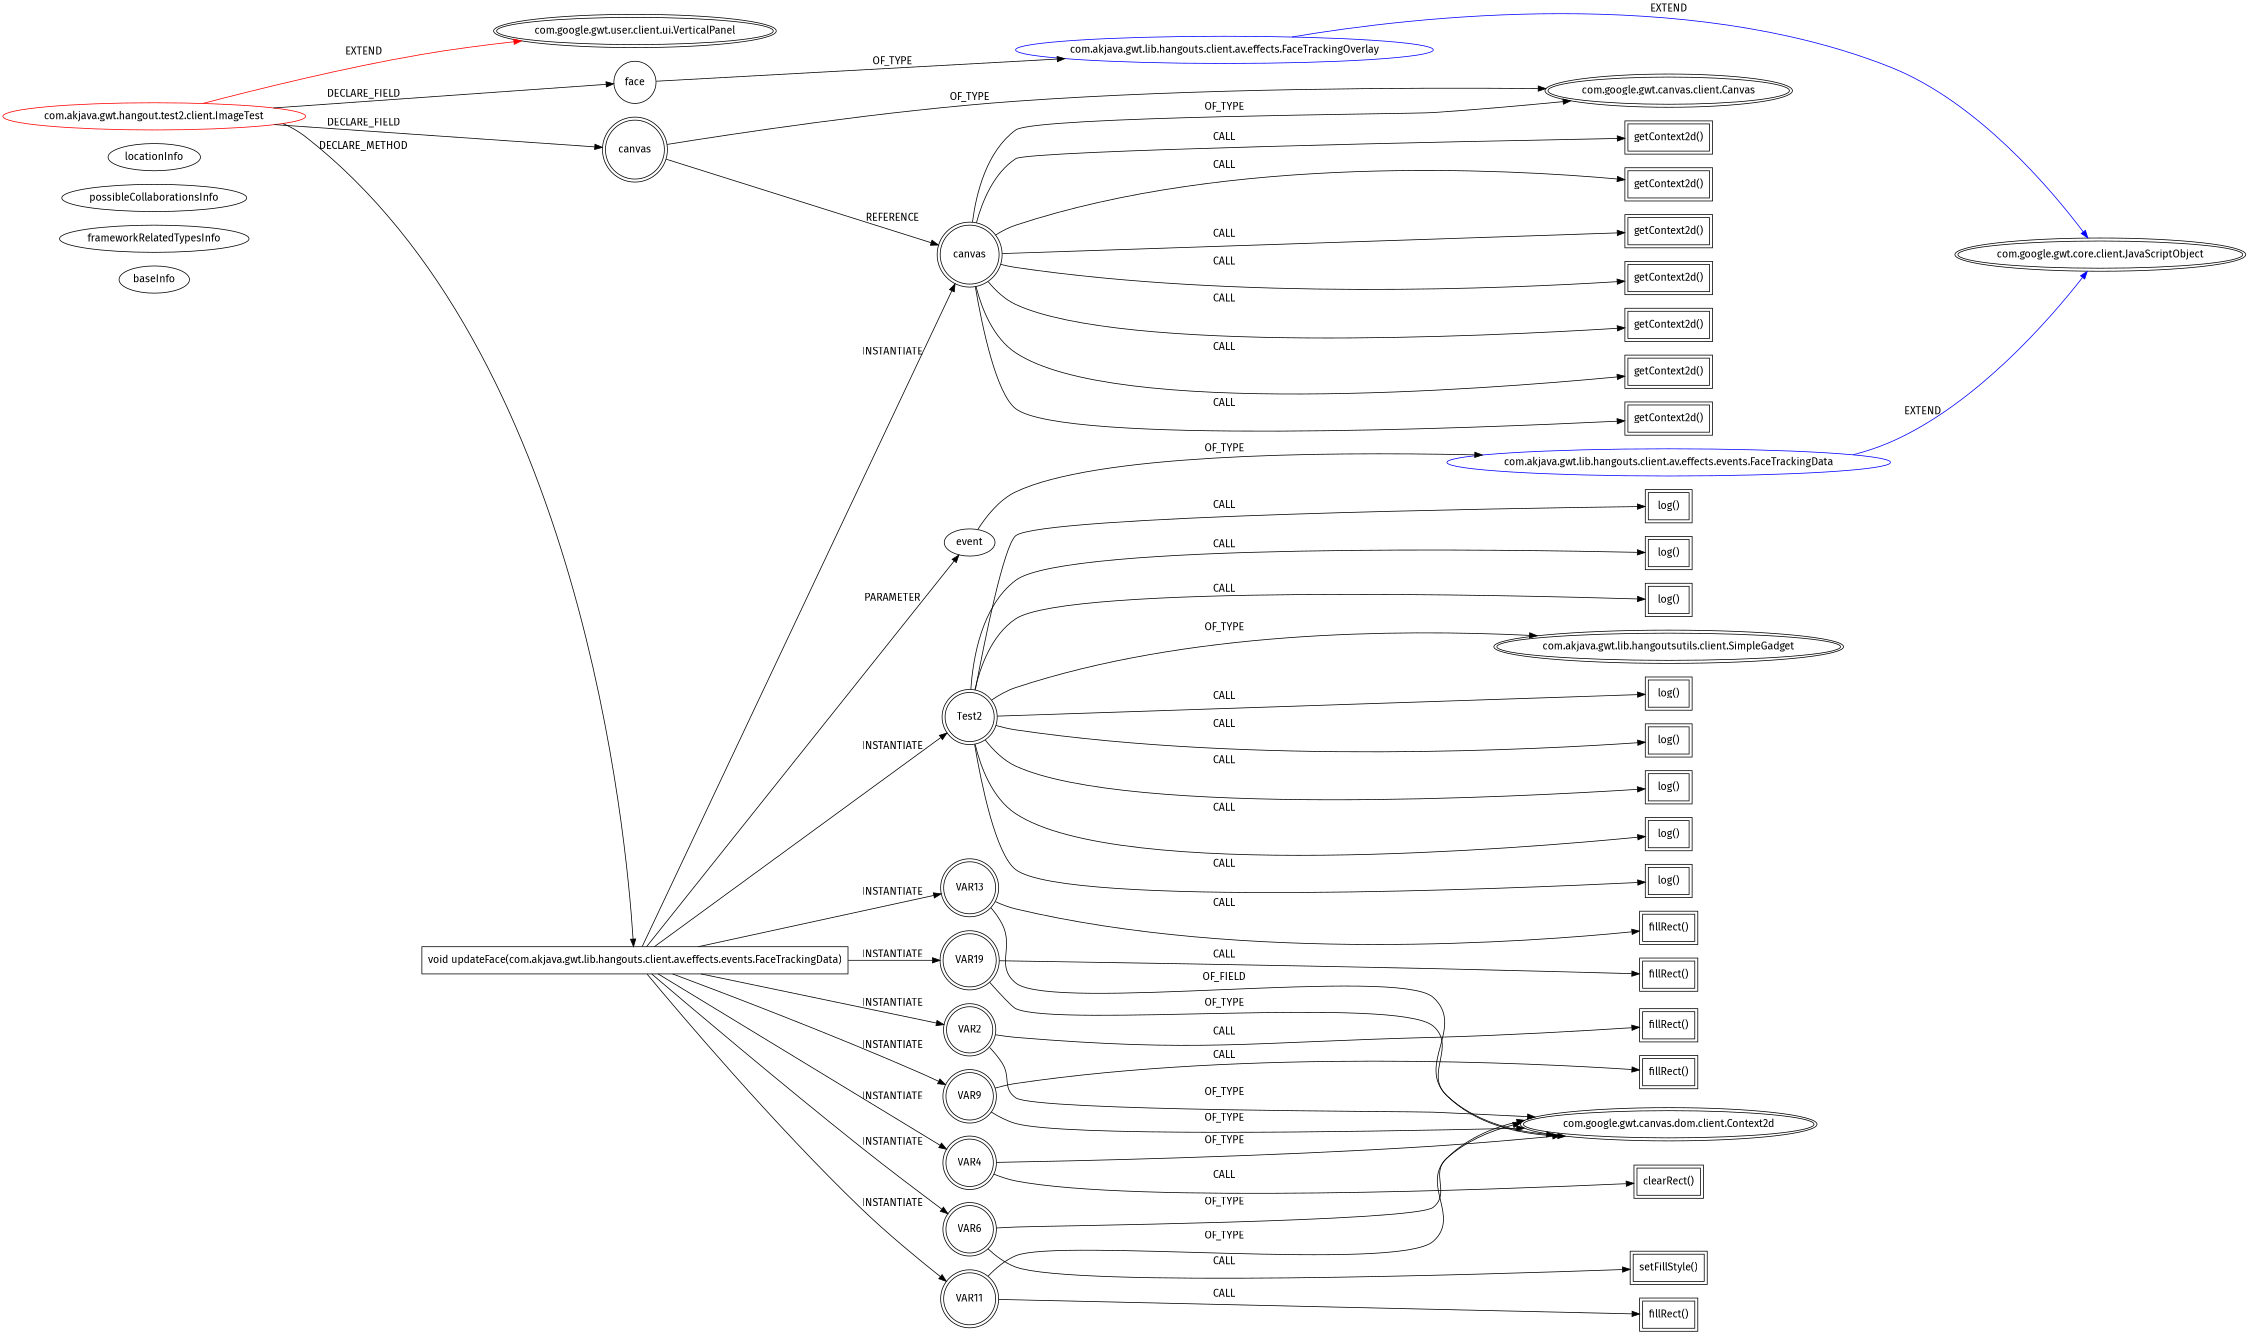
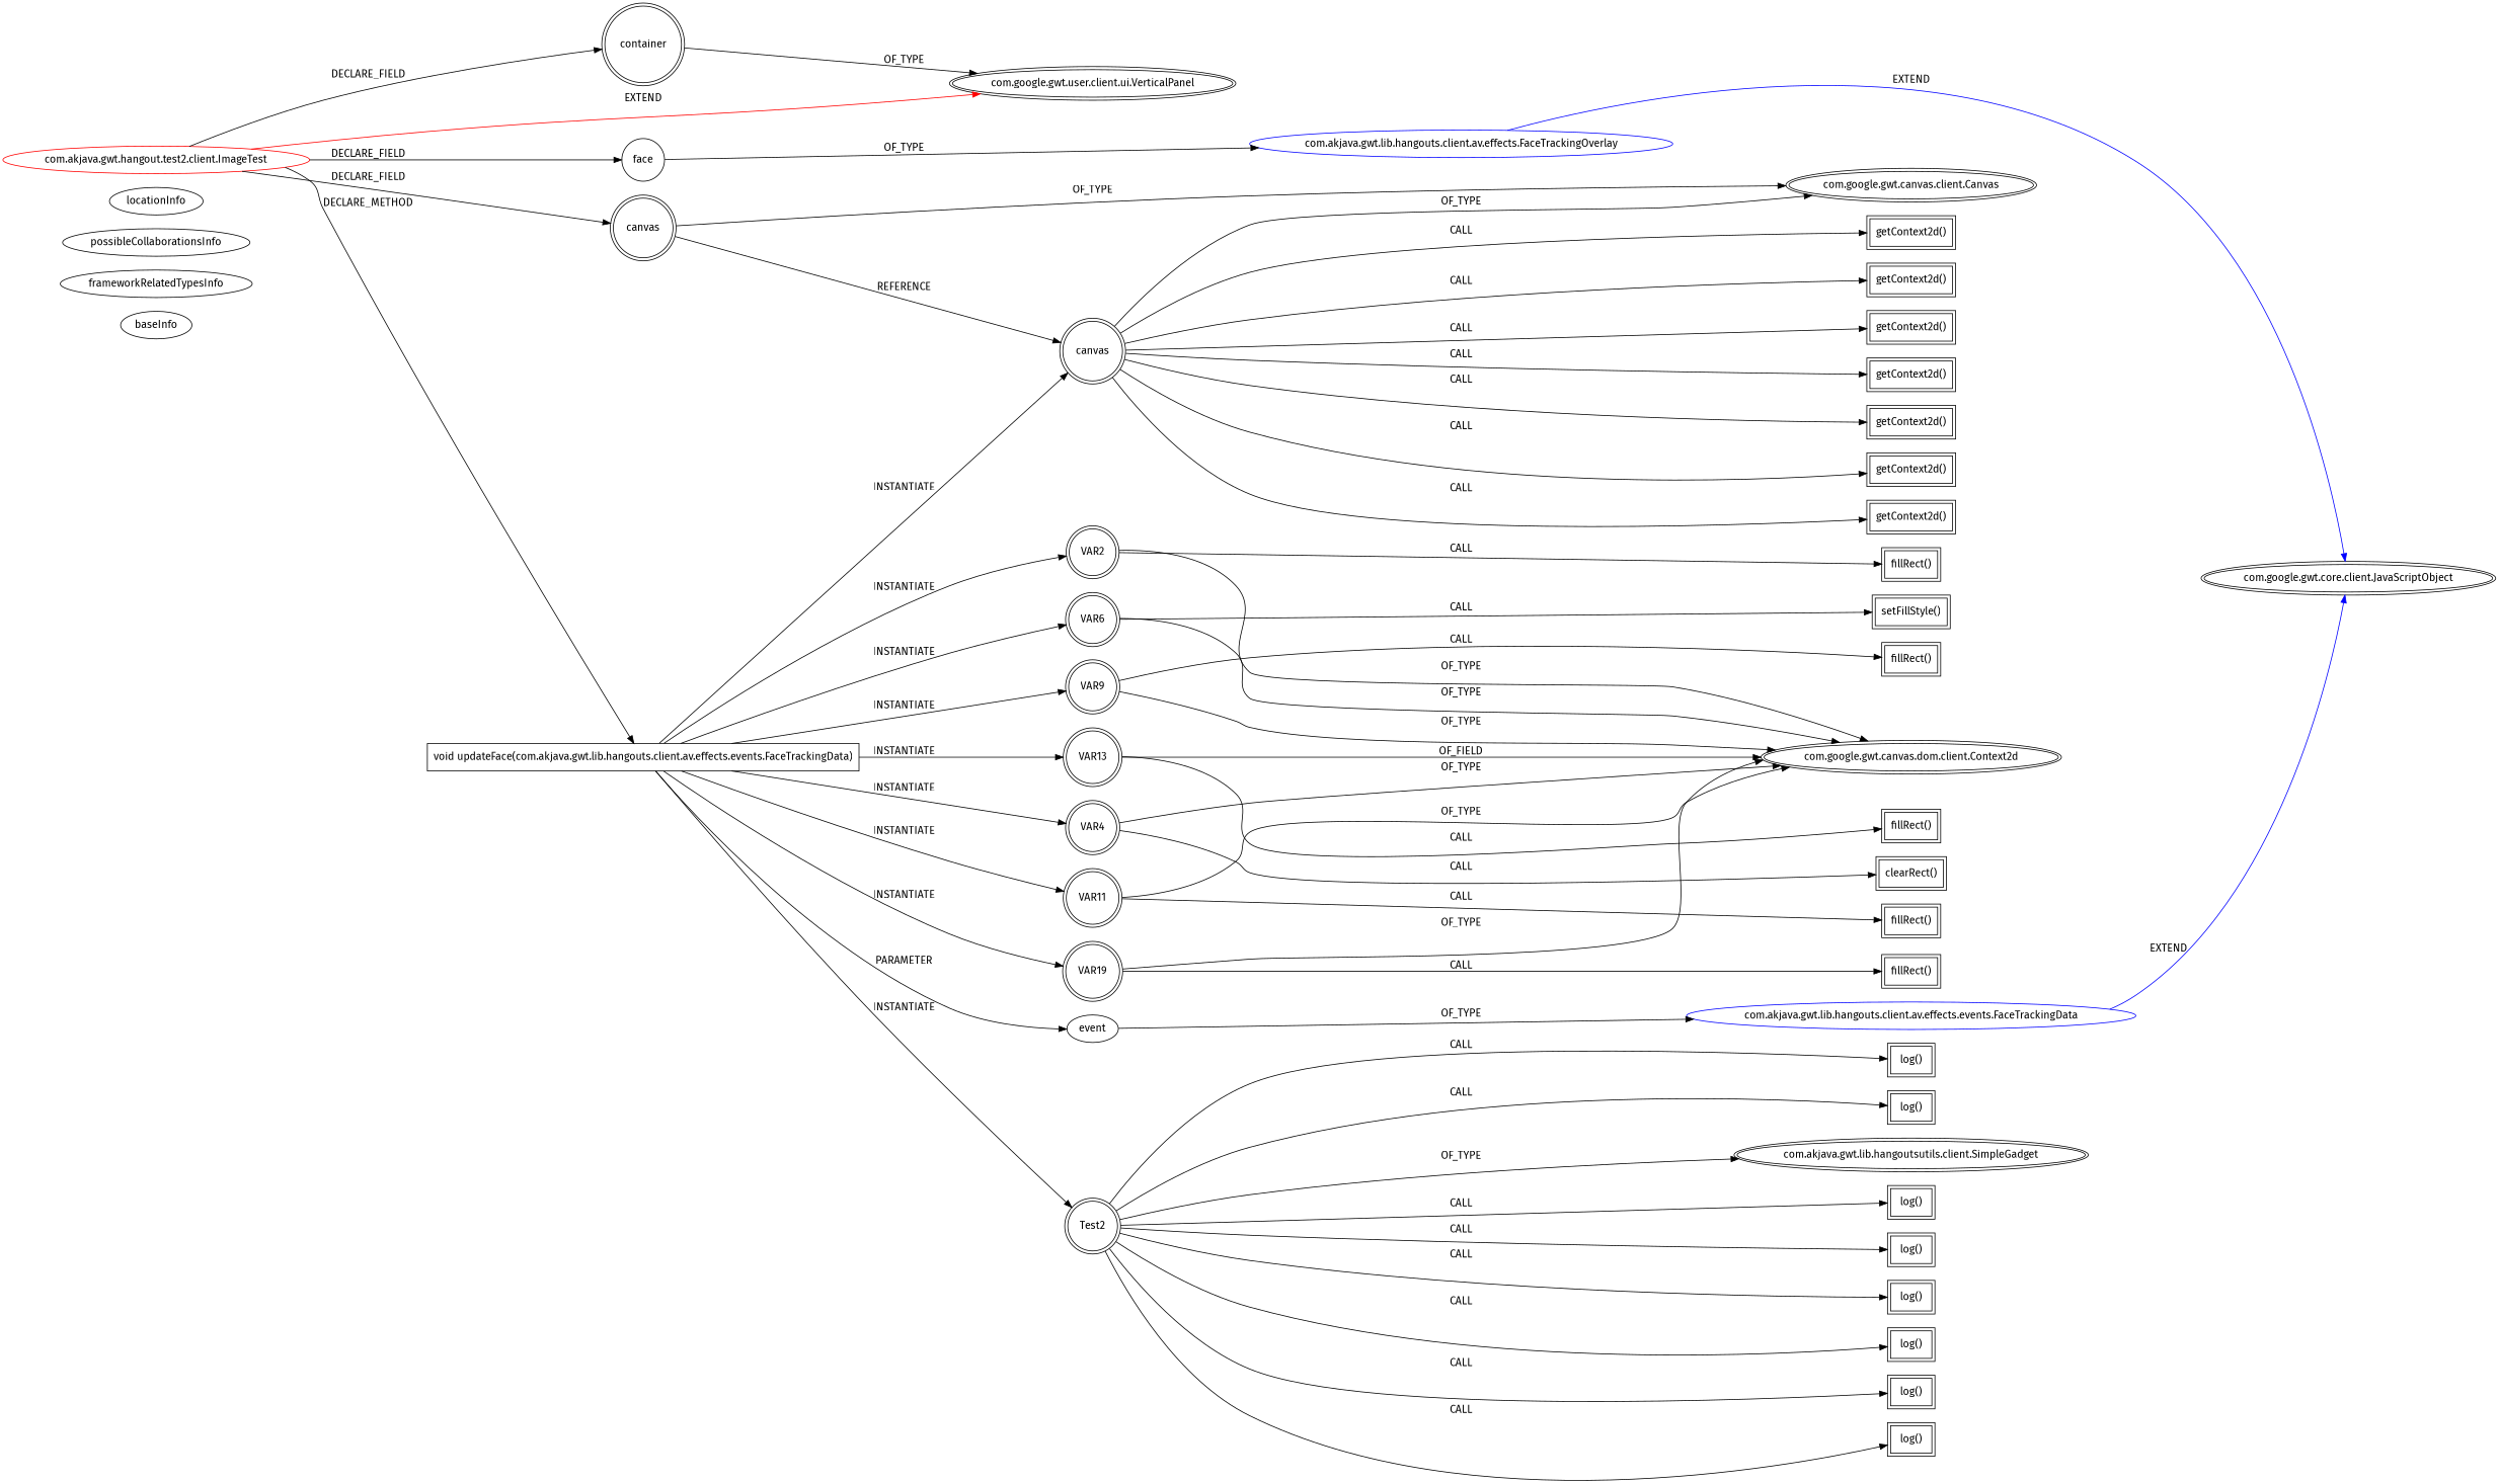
  digraph {
    fontname="Fira Sans"
    rankdir=LR
    node [fontname="Fira Sans" isFrameworkType=true vertexType=INSIDE_CALL peripheries=2 shape=box]
    edge [fontname="Fira Sans"]
    baseInfo [category=extension_graph graphId=525 isAnonymous=false possibleRelation=true isFrameworkType="" vertexType="" peripheries="" shape=""]
    frameworkRelatedTypesInfo [0="com.google.gwt.user.client.ui.VerticalPanel" isFrameworkType="" vertexType="" peripheries="" shape=""]
    possibleCollaborationsInfo [0="525~FIELD_DECLARATION-~com.google.gwt.user.client.ui.VerticalPanel ~com.google.gwt.core.client.JavaScriptObject ~false~false" 1="525~CLIENT_METHOD_DECLARATION-PARAMETER_DECLARATION-~com.google.gwt.user.client.ui.VerticalPanel ~com.google.gwt.core.client.JavaScriptObject ~false~false" isFrameworkType="" vertexType="" peripheries="" shape=""]
    locationInfo [contextSignature=ImageTest filePath="/akjava-GWT-Hangouts/GWT-Hangouts-master/apps/hangout-test/src/com/akjava/gwt/hangout/test2/client/ImageTest.java" graphId=525 projectName="akjava-GWT-Hangouts" isFrameworkType="" vertexType="" peripheries="" shape=""]
    n5 [color=red isFrameworkType=false label="com.akjava.gwt.hangout.test2.client.ImageTest" vertexType=ROOT_CLIENT_CLASS_DECLARATION peripheries="" shape=""]
    n6 [label="com.google.gwt.user.client.ui.VerticalPanel" vertexType=FRAMEWORK_CLASS_TYPE shape=""]
    n7 [label=canvas shape=circle vertexType=FIELD_DECLARATION]
+   n8 [label=container shape=circle vertexType=FIELD_DECLARATION]
    n9 [isFrameworkType=false label=face shape=circle vertexType=FIELD_DECLARATION peripheries=""]
    n10 [isFrameworkType=false label="void updateFace(com.akjava.gwt.lib.hangouts.client.av.effects.events.FaceTrackingData)" vertexType=CLIENT_METHOD_DECLARATION peripheries=""]
    n11 [label="com.google.gwt.canvas.client.Canvas" vertexType=FRAMEWORK_CLASS_TYPE shape=""]
    n12 [label=canvas shape=circle vertexType=VARIABLE_EXPRESION]
    n13 [color=blue isFrameworkType=false label="com.akjava.gwt.lib.hangouts.client.av.effects.FaceTrackingOverlay" vertexType=REFERENCE_CLIENT_CLASS_DECLARATION peripheries="" shape=""]
    n14 [isFrameworkType=false label=event vertexType=PARAMETER_DECLARATION peripheries="" shape=""]
    n15 [label=Test2 shape=circle vertexType=VARIABLE_EXPRESION]
    n16 [label=VAR2 shape=circle vertexType=VARIABLE_EXPRESION]
    n17 [label=VAR4 shape=circle vertexType=VARIABLE_EXPRESION]
    n18 [label=VAR6 shape=circle vertexType=VARIABLE_EXPRESION]
    n19 [label=VAR9 shape=circle vertexType=VARIABLE_EXPRESION]
    n20 [label=VAR11 shape=circle vertexType=VARIABLE_EXPRESION]
    n21 [label=VAR13 shape=circle vertexType=VARIABLE_EXPRESION]
    n22 [label=VAR19 shape=circle vertexType=VARIABLE_EXPRESION]
    n23 [label="getContext2d()"]
    n24 [label="getContext2d()"]
    n25 [label="getContext2d()"]
    n26 [label="getContext2d()"]
    n27 [label="getContext2d()"]
    n28 [label="getContext2d()"]
    n29 [label="getContext2d()"]
    n30 [label="com.google.gwt.core.client.JavaScriptObject" vertexType=FRAMEWORK_CLASS_TYPE shape=""]
    n31 [color=blue isFrameworkType=false label="com.akjava.gwt.lib.hangouts.client.av.effects.events.FaceTrackingData" vertexType=REFERENCE_CLIENT_CLASS_DECLARATION peripheries="" shape=""]
    n32 [label="com.akjava.gwt.lib.hangoutsutils.client.SimpleGadget" vertexType=FRAMEWORK_CLASS_TYPE shape=""]
    n33 [label="log()"]
    n34 [label="log()"]
    n35 [label="log()"]
    n36 [label="log()"]
    n37 [label="log()"]
    n38 [label="log()"]
    n39 [label="log()"]
    n40 [label="log()"]
    n41 [label="com.google.gwt.canvas.dom.client.Context2d" vertexType=FRAMEWORK_CLASS_TYPE shape=""]
    n42 [label="fillRect()"]
    n43 [label="clearRect()"]
    n44 [label="setFillStyle()"]
    n45 [label="fillRect()"]
    n46 [label="fillRect()"]
    n47 [label="fillRect()"]
    n48 [label="fillRect()"]
    n5 -> n6 [color=red label=EXTEND]
    n5 -> n7 [label=DECLARE_FIELD]
+   n5 -> n8 [label=DECLARE_FIELD]
    n5 -> n9 [label=DECLARE_FIELD]
    n5 -> n10 [label=DECLARE_METHOD]
    n7 -> n11 [label=OF_TYPE]
    n7 -> n12 [label=REFERENCE]
+   n8 -> n6 [label=OF_TYPE]
    n9 -> n13 [label=OF_TYPE]
    n10 -> n12 [label=INSTANTIATE]
    n10 -> n14 [label=PARAMETER]
    n10 -> n15 [label=INSTANTIATE]
    n10 -> n16 [label=INSTANTIATE]
    n10 -> n17 [label=INSTANTIATE]
    n10 -> n18 [label=INSTANTIATE]
    n10 -> n19 [label=INSTANTIATE]
    n10 -> n20 [label=INSTANTIATE]
    n10 -> n21 [label=INSTANTIATE]
    n10 -> n22 [label=INSTANTIATE]
    n12 -> n11 [label=OF_TYPE]
    n12 -> n23 [label=CALL]
    n12 -> n24 [label=CALL]
    n12 -> n25 [label=CALL]
    n12 -> n26 [label=CALL]
    n12 -> n27 [label=CALL]
    n12 -> n28 [label=CALL]
    n12 -> n29 [label=CALL]
    n13 -> n30 [color=blue label=EXTEND]
    n14 -> n31 [label=OF_TYPE]
    n15 -> n32 [label=OF_TYPE]
    n15 -> n33 [label=CALL]
    n15 -> n34 [label=CALL]
    n15 -> n35 [label=CALL]
    n15 -> n36 [label=CALL]
    n15 -> n37 [label=CALL]
    n15 -> n38 [label=CALL]
    n15 -> n39 [label=CALL]
    n15 -> n40 [label=CALL]
    n16 -> n41 [label=OF_TYPE]
    n16 -> n42 [label=CALL]
    n17 -> n41 [label=OF_TYPE]
    n17 -> n43 [label=CALL]
    n18 -> n41 [label=OF_TYPE]
    n18 -> n44 [label=CALL]
    n19 -> n41 [label=OF_TYPE]
    n19 -> n45 [label=CALL]
    n20 -> n41 [label=OF_TYPE]
    n20 -> n46 [label=CALL]
    n21 -> n41 [label=OF_FIELD]
    n21 -> n47 [label=CALL]
    n22 -> n41 [label=OF_TYPE]
    n22 -> n48 [label=CALL]
    n31 -> n30 [color=blue label=EXTEND]
  }
